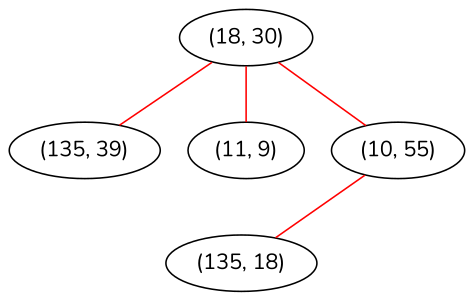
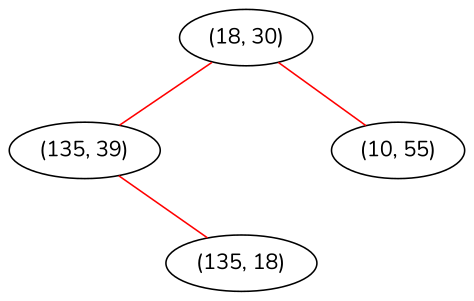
  graph {
    fontname=Nunito
    node [fontname=Nunito]
    edge [color=red fontname=Nunito weight=1]
    "(135, 39)"
    "(135, 18)"
    n3 [label="(18, 30)"]
-   "(11, 9)"
    "(10, 55)"
-   "(10, 55)" -- "(135, 18)"
+   "(135, 39)" -- "(135, 18)"
    n3 -- "(135, 39)"
-   n3 -- "(11, 9)"
    n3 -- "(10, 55)"
  }
